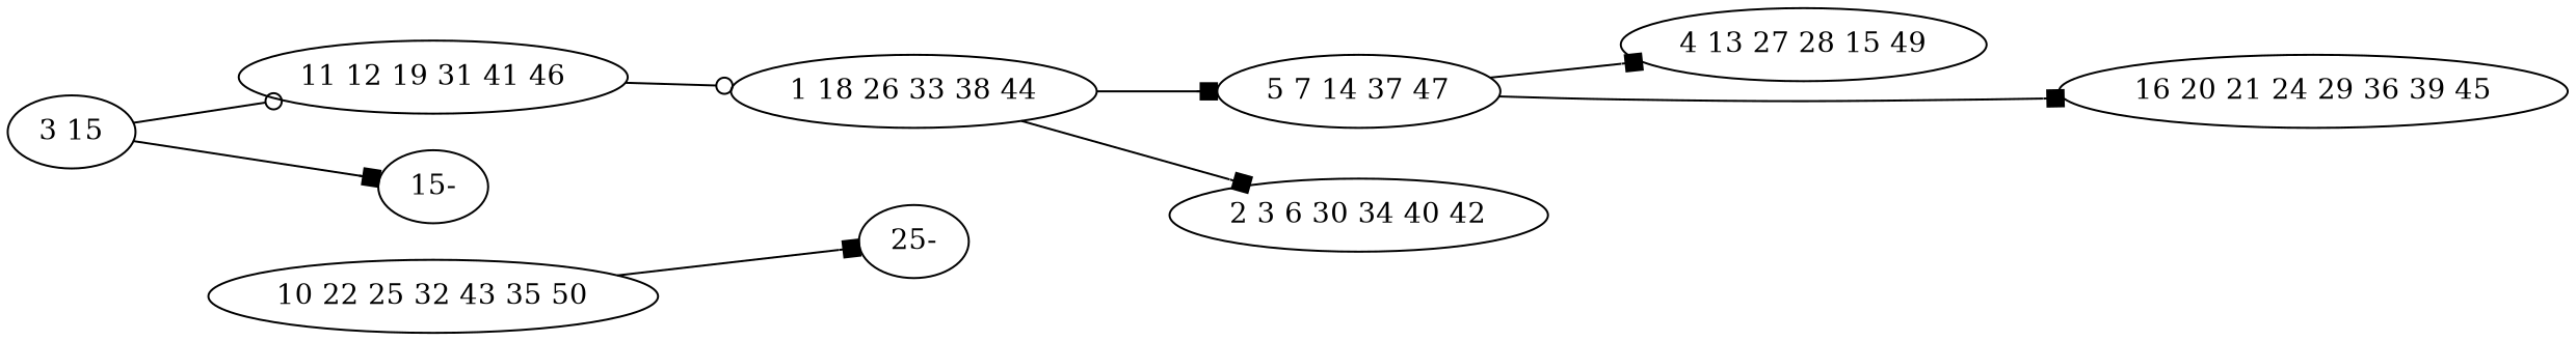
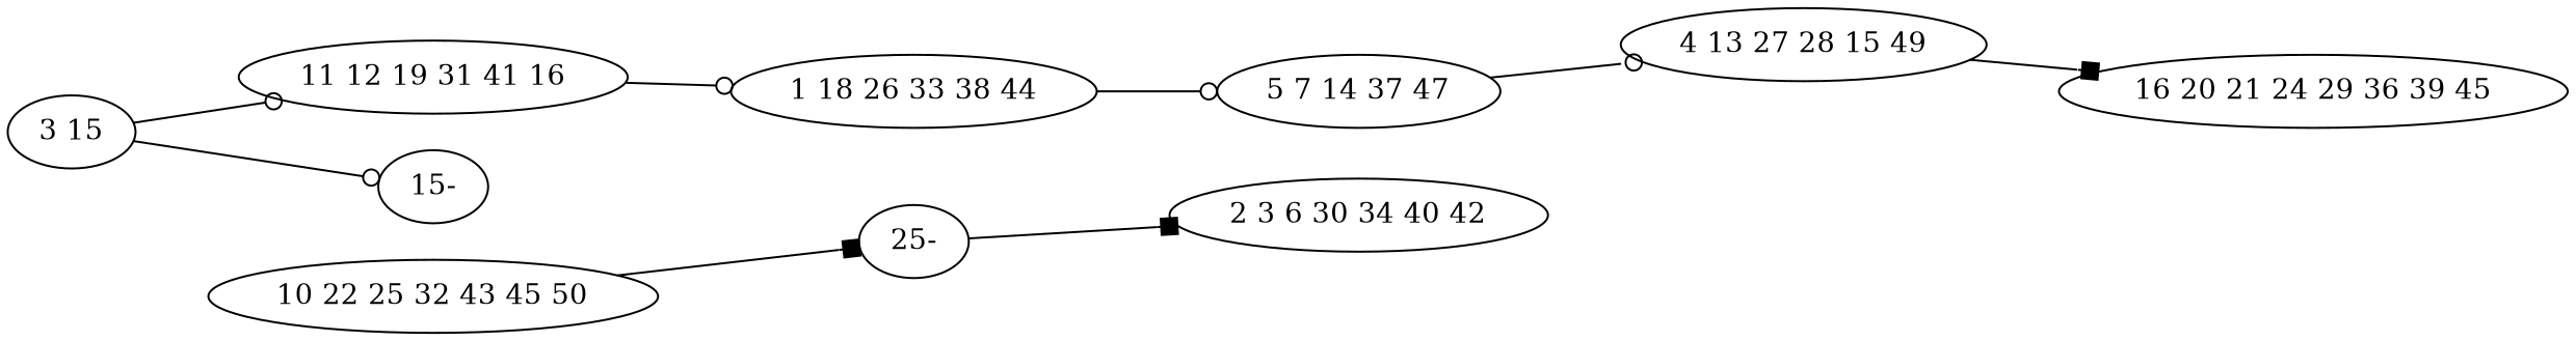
  digraph {
    rankdir=LR
    edge [arrowhead=odot]
    n1 [label="3 15"]
-   n2 [label="11 12 19 31 41 46"]
+   n2 [label="11 12 19 31 41 16"]
    n3 [label="15-"]
    n4 [label="1 18 26 33 38 44"]
    n5 [label="5 7 14 37 47"]
-   n6 [label="10 22 25 32 43 35 50"]
+   n6 [label="10 22 25 32 43 45 50"]
    n7 [label="25-"]
    n8 [label="2 3 6 30 34 40 42"]
    n9 [label="4 13 27 28 15 49"]
    n10 [label="16 20 21 24 29 36 39 45"]
    n1 -> n2
-   n1 -> n3 [arrowhead=box]
+   n1 -> n3
    n2 -> n4
-   n4 -> n5 [arrowhead=box]
-   n5 -> n9 [arrowhead=box]
-   n5 -> n10 [arrowhead=box]
+   n4 -> n5
+   n5 -> n9
+   n9 -> n10 [arrowhead=box]
    n6 -> n7 [arrowhead=box]
-   n4 -> n8 [arrowhead=box]
+   n7 -> n8 [arrowhead=box]
  }
